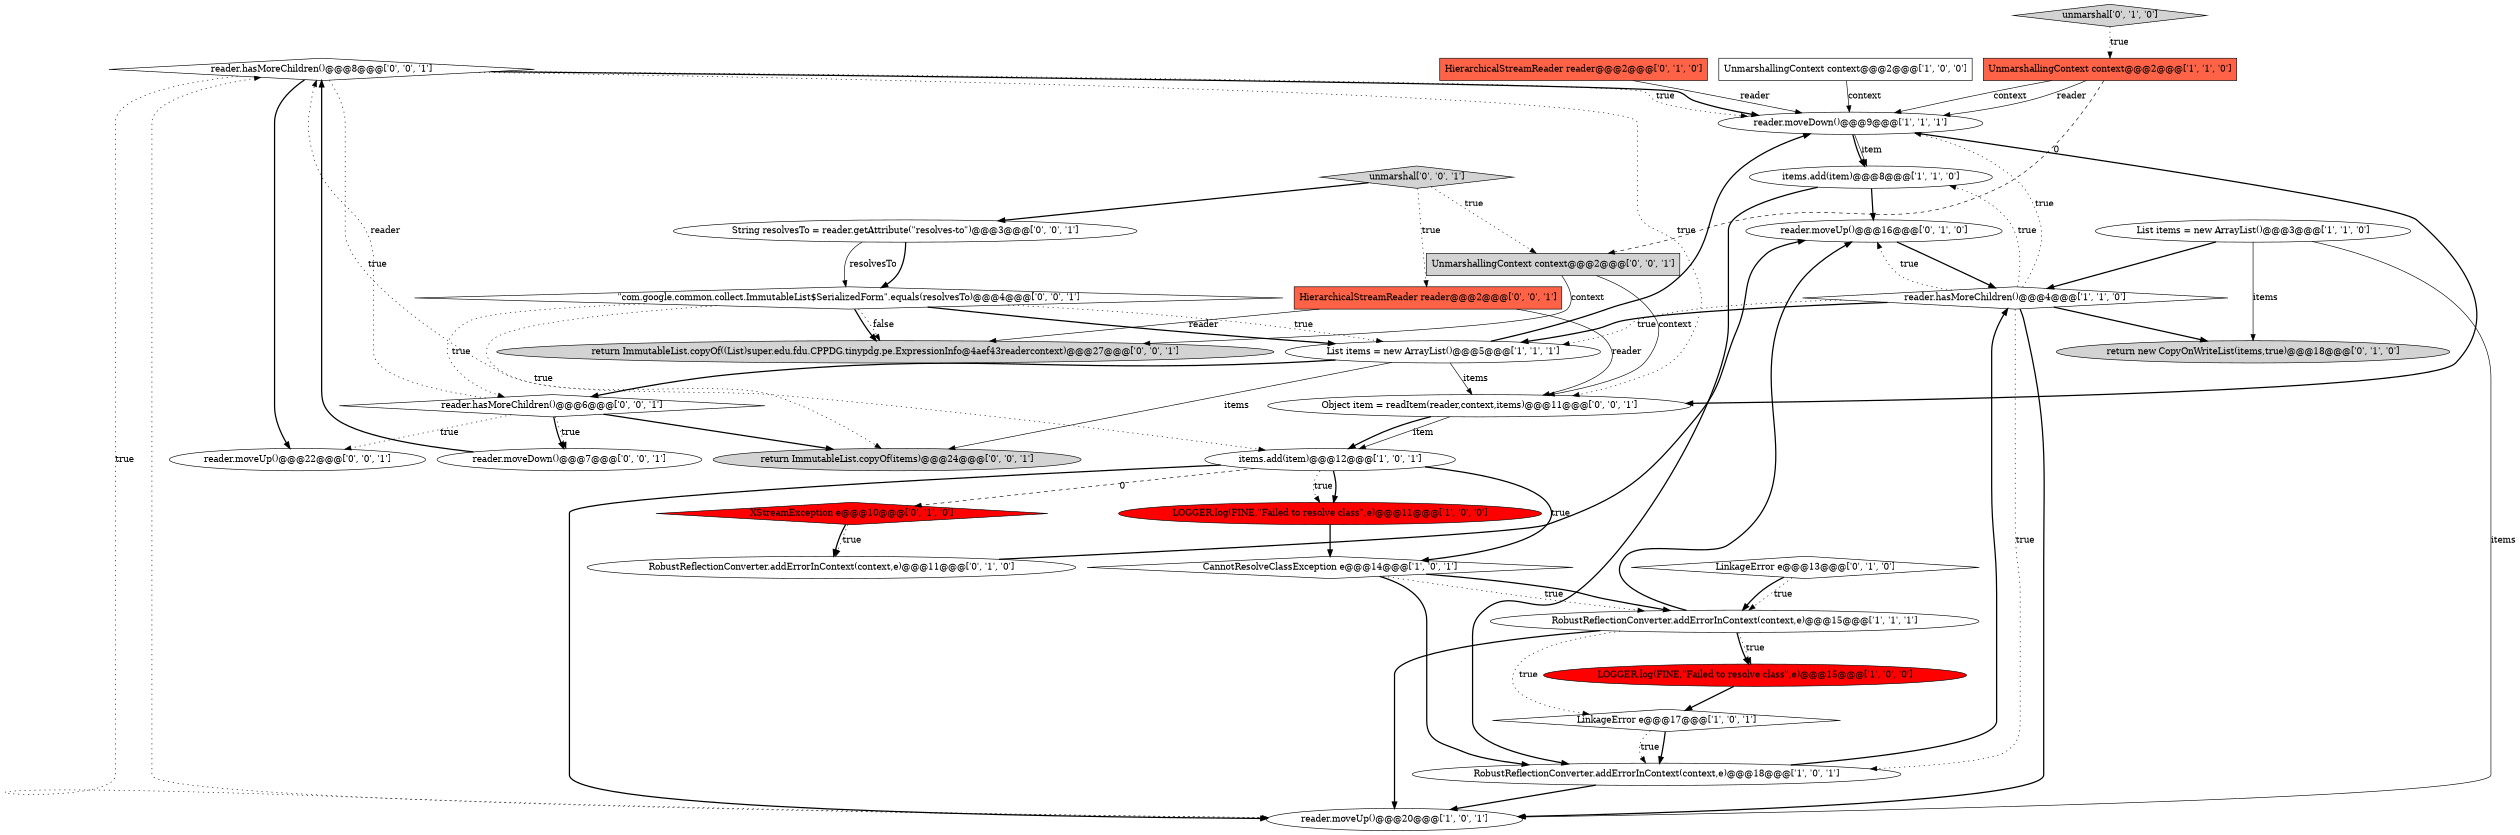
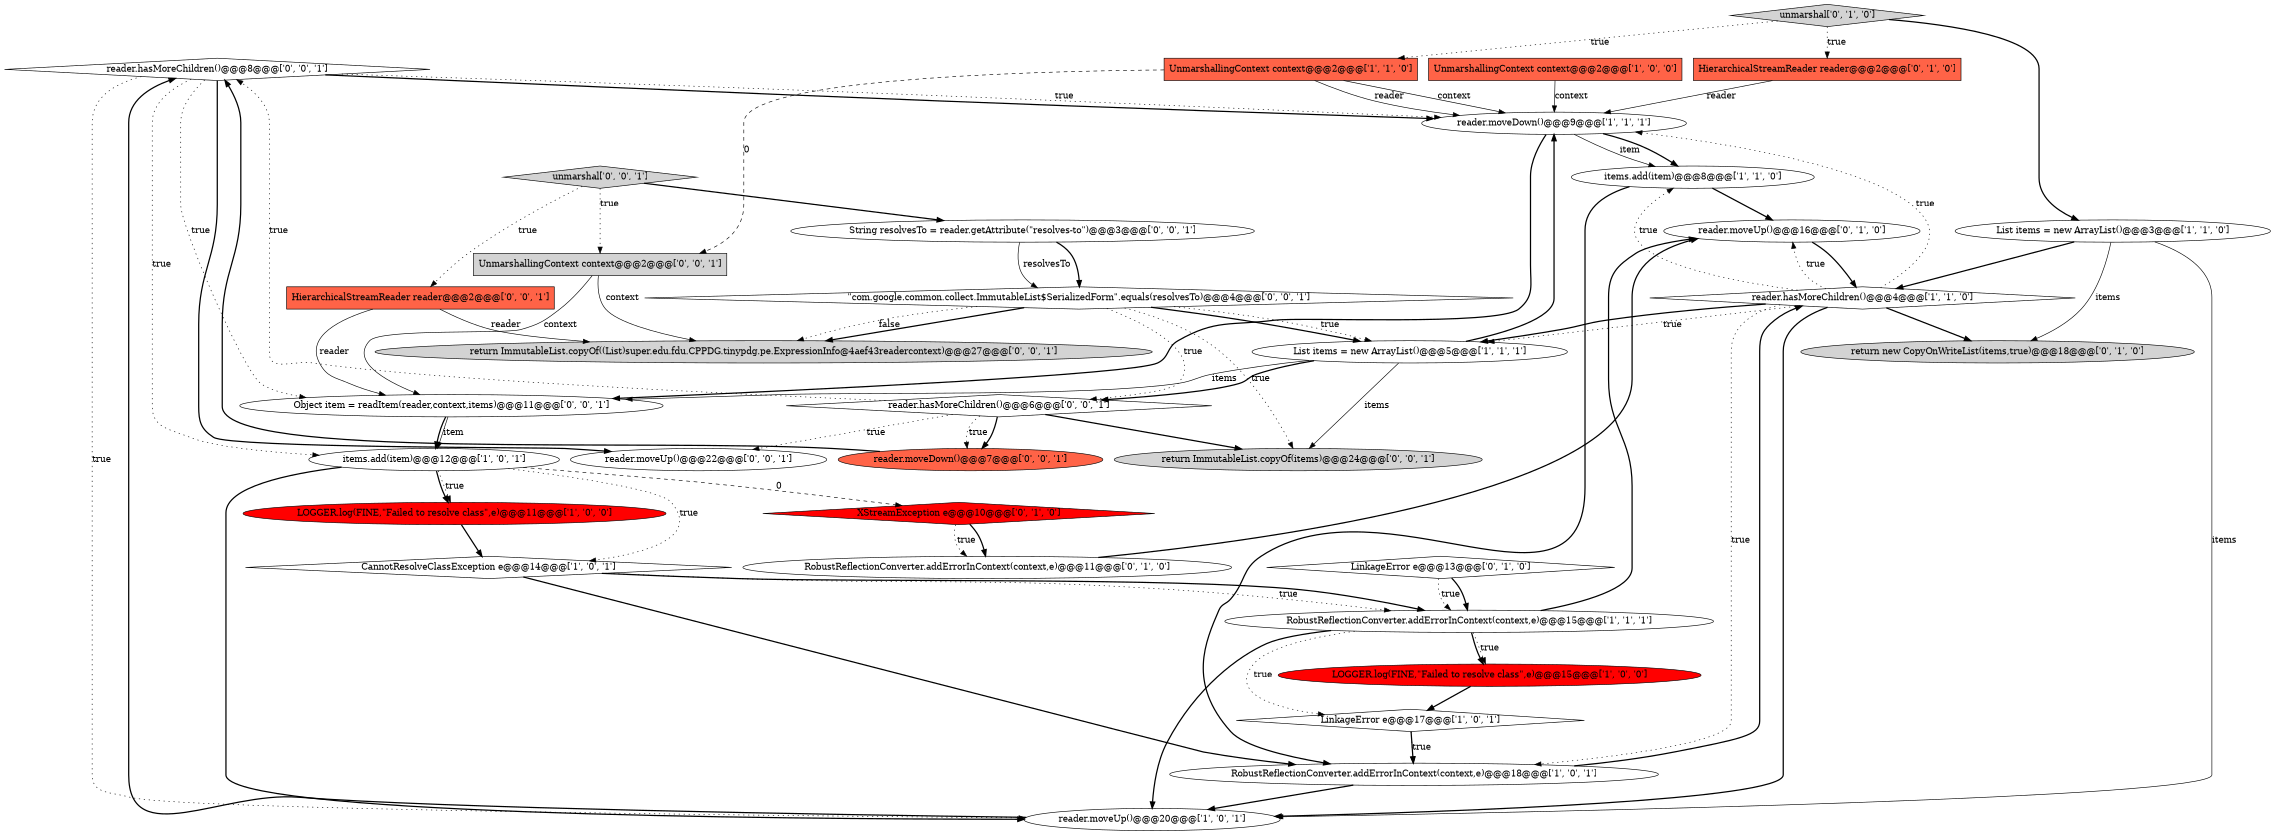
  digraph {
    node [fillcolor=white shape=ellipse style=filled]
    edge [style=bold]
    n1 [label="reader.moveUp()@@@22@@@['0', '0', '1']"]
    n2 [fillcolor=lightgray label="return ImmutableList.copyOf(items)@@@24@@@['0', '0', '1']"]
    n3 [label="reader.moveUp()@@@16@@@['0', '1', '0']"]
    n4 [label="reader.hasMoreChildren()@@@4@@@['1', '1', '0']" shape=diamond]
    n5 [label="List items = new ArrayList()@@@5@@@['1', '1', '1']"]
    n6 [label="reader.moveDown()@@@9@@@['1', '1', '1']"]
    n7 [label="reader.moveUp()@@@20@@@['1', '0', '1']"]
    n8 [fillcolor=lightgray label="return new CopyOnWriteList(items,true)@@@18@@@['0', '1', '0']"]
    n9 [label="RobustReflectionConverter.addErrorInContext(context,e)@@@18@@@['1', '0', '1']"]
    n10 [label="items.add(item)@@@8@@@['1', '1', '0']"]
-   n11 [label="reader.moveDown()@@@7@@@['0', '0', '1']"]
+   n11 [fillcolor=tomato label="reader.moveDown()@@@7@@@['0', '0', '1']"]
    n12 [label="reader.hasMoreChildren()@@@8@@@['0', '0', '1']" shape=diamond]
    n13 [label="Object item = readItem(reader,context,items)@@@11@@@['0', '0', '1']"]
    n14 [label="items.add(item)@@@12@@@['1', '0', '1']"]
    n15 [label="\"com.google.common.collect.ImmutableList$SerializedForm\".equals(resolvesTo)@@@4@@@['0', '0', '1']" shape=diamond]
    n16 [label="reader.hasMoreChildren()@@@6@@@['0', '0', '1']" shape=diamond]
    n17 [fillcolor=lightgray label="return ImmutableList.copyOf((List)super.edu.fdu.CPPDG.tinypdg.pe.ExpressionInfo@4aef43readercontext)@@@27@@@['0', '0', '1']"]
    n18 [fillcolor=tomato label="HierarchicalStreamReader reader@@@2@@@['0', '1', '0']" shape=box]
    n19 [label="List items = new ArrayList()@@@3@@@['1', '1', '0']"]
    n20 [fillcolor=red label="XStreamException e@@@10@@@['0', '1', '0']" shape=diamond]
    n21 [label="RobustReflectionConverter.addErrorInContext(context,e)@@@11@@@['0', '1', '0']"]
    n22 [fillcolor=red label="LOGGER.log(FINE,\"Failed to resolve class\",e)@@@11@@@['1', '0', '0']"]
    n23 [label="CannotResolveClassException e@@@14@@@['1', '0', '1']" shape=diamond]
    n24 [label="RobustReflectionConverter.addErrorInContext(context,e)@@@15@@@['1', '1', '1']"]
    n25 [fillcolor=lightgray label="UnmarshallingContext context@@@2@@@['0', '0', '1']" shape=box]
    n26 [fillcolor=red label="LOGGER.log(FINE,\"Failed to resolve class\",e)@@@15@@@['1', '0', '0']"]
    n27 [label="LinkageError e@@@17@@@['1', '0', '1']" shape=diamond]
-   n28 [label="UnmarshallingContext context@@@2@@@['1', '0', '0']" shape=box]
+   n28 [fillcolor=tomato label="UnmarshallingContext context@@@2@@@['1', '0', '0']" shape=box]
    n29 [fillcolor=lightgray label="unmarshal['0', '1', '0']" shape=diamond]
    n30 [fillcolor=tomato label="UnmarshallingContext context@@@2@@@['1', '1', '0']" shape=box]
    n31 [fillcolor=tomato label="HierarchicalStreamReader reader@@@2@@@['0', '0', '1']" shape=box]
    n32 [label="String resolvesTo = reader.getAttribute(\"resolves-to\")@@@3@@@['0', '0', '1']"]
    n33 [fillcolor=lightgray label="unmarshal['0', '0', '1']" shape=diamond]
    n34 [label="LinkageError e@@@13@@@['0', '1', '0']" shape=diamond]
    n3 -> n4
    n4 -> n3 [label=true style=dotted]
    n4 -> n5 [label=true style=dotted]
    n4 -> n5
    n4 -> n6 [label=true style=dotted]
    n4 -> n7
    n4 -> n8
    n4 -> n9 [label=true style=dotted]
    n4 -> n10 [label=true style=dotted]
    n5 -> n2 [label=items style=solid]
    n5 -> n6
    n5 -> n13 [label=items style=solid]
    n5 -> n16
    n6 -> n10 [label=item style=solid]
    n6 -> n10
    n6 -> n13
-   n7 -> n12 [style=dotted]
+   n7 -> n12
    n9 -> n4
    n9 -> n7
    n10 -> n3
    n10 -> n9
    n11 -> n12
    n12 -> n1
    n12 -> n6
    n12 -> n6 [label=true style=dotted]
    n12 -> n7 [label=true style=dotted]
    n12 -> n13 [label=true style=dotted]
    n12 -> n14 [label=true style=dotted]
    n13 -> n14 [label=item style=solid]
    n13 -> n14
    n14 -> n7
    n14 -> n20 [label=0 style=dashed]
    n14 -> n22
    n14 -> n22 [label=true style=dotted]
-   n14 -> n23 [label=true]
+   n14 -> n23 [label=true style=dotted]
    n15 -> n2 [label=true style=dotted]
    n15 -> n5
    n15 -> n5 [label=true style=dotted]
    n15 -> n16 [label=true style=dotted]
    n15 -> n17
    n15 -> n17 [label=false style=dotted]
    n16 -> n1 [label=true style=dotted]
    n16 -> n2
    n16 -> n11
    n16 -> n11 [label=true style=dotted]
-   n16 -> n12 [label=reader style=dotted]
+   n16 -> n12 [label=true style=dotted]
    n18 -> n6 [label=reader style=solid]
    n19 -> n4
    n19 -> n7 [label=items style=solid]
    n19 -> n8 [label=items style=solid]
    n20 -> n21
    n20 -> n21 [label=true style=dotted]
    n21 -> n3
    n22 -> n23
    n23 -> n9
    n23 -> n24 [label=true style=dotted]
    n23 -> n24
    n24 -> n3
    n24 -> n7
    n24 -> n26 [label=true style=dotted]
    n24 -> n26
    n24 -> n27 [label=true style=dotted]
    n25 -> n13 [label=context style=solid]
    n25 -> n17 [label=context style=solid]
    n26 -> n27
    n27 -> n9
    n27 -> n9 [label=true style=dotted]
    n28 -> n6 [label=context style=solid]
+   n29 -> n18 [label=true style=dotted]
+   n29 -> n19
    n29 -> n30 [label=true style=dotted]
    n30 -> n6 [label=context style=solid]
    n30 -> n6 [label=reader style=solid]
    n30 -> n25 [label=0 style=dashed]
    n31 -> n13 [label=reader style=solid]
    n31 -> n17 [label=reader style=solid]
    n32 -> n15 [label=resolvesTo style=solid]
    n32 -> n15
    n33 -> n25 [label=true style=dotted]
    n33 -> n31 [label=true style=dotted]
    n33 -> n32
    n34 -> n24 [label=true style=dotted]
    n34 -> n24
  }
